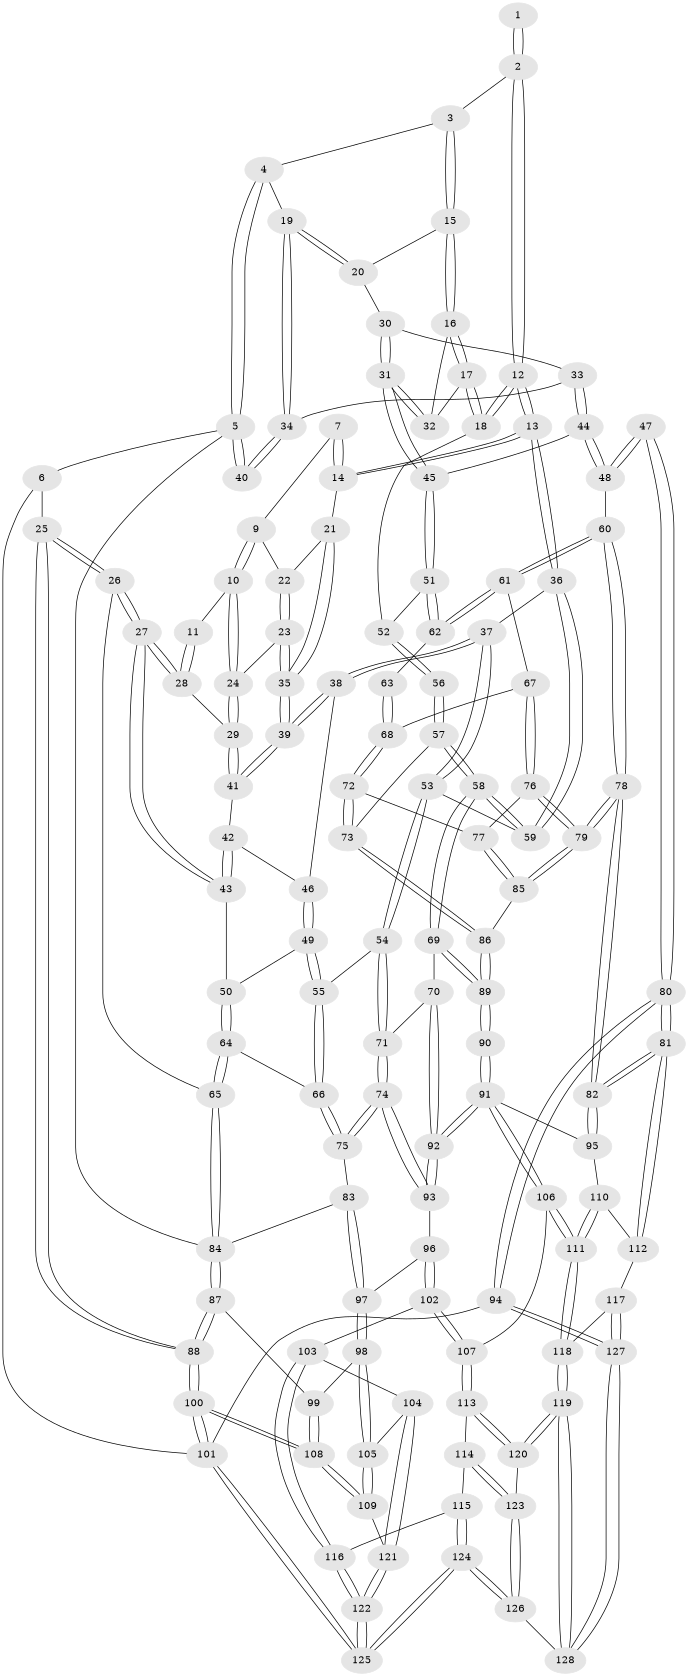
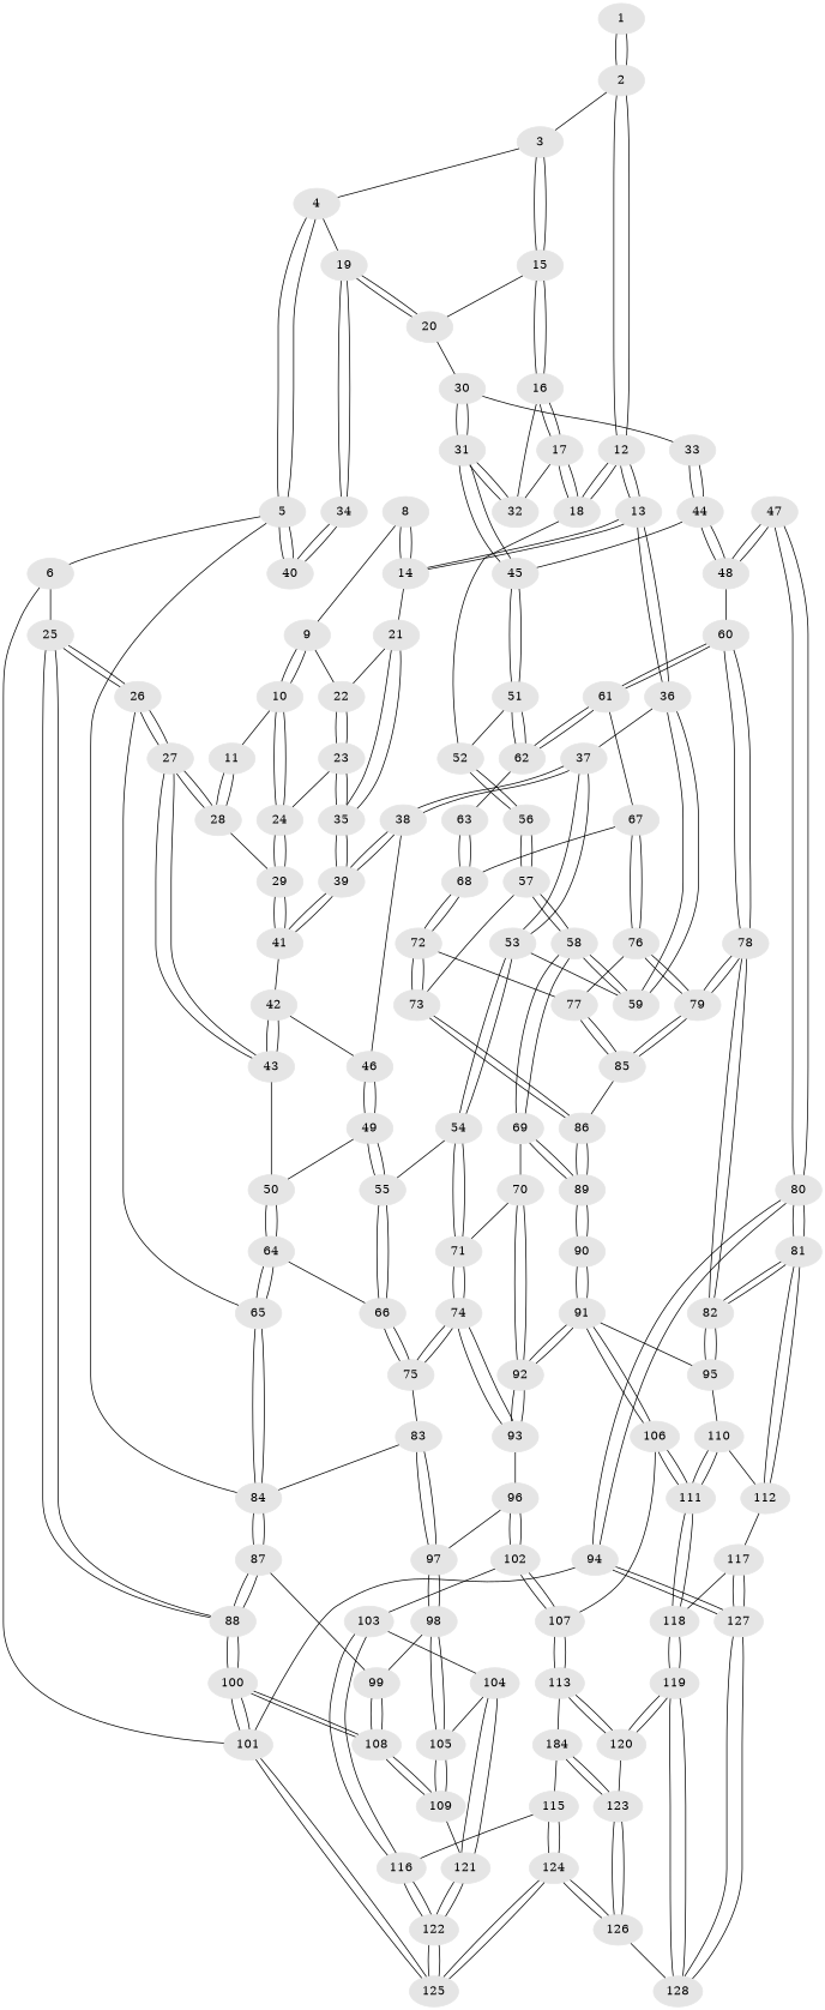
  graph {
    node [color=gray90 style=filled]
    1
    2
    3
    12
-   8 [label=7]
+   8
    9
    14
    4
    15
    13
    18
    5
    19
    16
    20
    6
    40
    84
    34
    25
    101
    94
    127
    26
    88
    125
    11
    28
    10
    22
    21
    24
    23
    29
    36
    52
    37
    59
    35
    17
    32
    30
    56
    31
    33
    39
    41
    27
    65
    100
    43
    50
    42
    45
    44
    51
    48
    38
    53
    46
    54
    49
    47
    80
    64
    60
    62
    55
    81
    61
    78
    66
    63
    57
    71
    74
    75
    58
    73
    68
    69
    86
    70
    89
    67
    79
    82
    76
    72
    87
    83
    77
    92
    90
    93
    85
    96
    97
    95
    112
    117
    110
    98
    99
    108
    91
    106
    107
    111
    102
    128
    103
    105
    109
    104
    116
    113
    121
    122
    118
-   114
+   114 [label=184]
    120
    119
    115
    123
    124
    126
    1 -- 2
    1 -- 2
    2 -- 3
    2 -- 12
    2 -- 12
    3 -- 4
    3 -- 15
    3 -- 15
    12 -- 13
    12 -- 13
    12 -- 18
    12 -- 18
    8 -- 9
    8 -- 14
    8 -- 14
    9 -- 10
    9 -- 10
    9 -- 22
    14 -- 21
    4 -- 5
    4 -- 5
    4 -- 19
    15 -- 16
    15 -- 16
    15 -- 20
    13 -- 14
    13 -- 14
    13 -- 36
    13 -- 36
    18 -- 52
    5 -- 6
    5 -- 40
    5 -- 40
    5 -- 84
    19 -- 20
    19 -- 20
    19 -- 34
    19 -- 34
    16 -- 17
    16 -- 17
    16 -- 32
    20 -- 30
    6 -- 25
    6 -- 101
    84 -- 87
    84 -- 87
    34 -- 40
    34 -- 40
    25 -- 26
    25 -- 26
    25 -- 88
    25 -- 88
    101 -- 125
    101 -- 125
    94 -- 101
    94 -- 127
    94 -- 127
    127 -- 128
    127 -- 128
    26 -- 27
    26 -- 27
    26 -- 65
    88 -- 100
    88 -- 100
    11 -- 28
    11 -- 28
    28 -- 29
    10 -- 11
    10 -- 24
    10 -- 24
    22 -- 23
    22 -- 23
    21 -- 22
    21 -- 35
    21 -- 35
    24 -- 29
    24 -- 29
    23 -- 24
    23 -- 35
    23 -- 35
    29 -- 41
    29 -- 41
    36 -- 37
    36 -- 59
    36 -- 59
    52 -- 56
    52 -- 56
    37 -- 38
    37 -- 38
    37 -- 53
    37 -- 53
    35 -- 39
    35 -- 39
    17 -- 18
    17 -- 18
    17 -- 32
    30 -- 31
    30 -- 31
    30 -- 33
    56 -- 57
    56 -- 57
    31 -- 32
    31 -- 32
    31 -- 45
    31 -- 45
-   33 -- 34
    33 -- 44
    33 -- 44
    39 -- 41
    39 -- 41
    41 -- 42
    27 -- 28
    27 -- 28
    27 -- 43
    27 -- 43
    65 -- 84
    65 -- 84
    100 -- 101
    100 -- 101
    100 -- 108
    100 -- 108
    43 -- 50
    50 -- 64
    50 -- 64
    42 -- 43
    42 -- 43
    42 -- 46
    45 -- 51
    45 -- 51
    44 -- 45
    44 -- 48
    44 -- 48
    51 -- 52
    51 -- 62
    51 -- 62
    48 -- 60
    38 -- 39
    38 -- 39
    38 -- 46
    53 -- 59
    53 -- 54
    53 -- 54
    46 -- 49
    46 -- 49
    54 -- 55
    54 -- 71
    54 -- 71
    49 -- 50
    49 -- 55
    49 -- 55
    47 -- 48
    47 -- 48
    47 -- 80
    47 -- 80
    80 -- 94
    80 -- 94
    80 -- 81
    80 -- 81
    64 -- 65
    64 -- 65
    64 -- 66
    60 -- 61
    60 -- 61
    60 -- 78
    60 -- 78
    62 -- 63
    55 -- 66
    55 -- 66
    81 -- 82
    81 -- 82
    81 -- 112
    81 -- 112
    61 -- 62
    61 -- 62
    61 -- 67
    78 -- 79
    78 -- 79
    78 -- 82
    78 -- 82
    66 -- 75
    66 -- 75
    63 -- 68
    63 -- 68
    57 -- 58
    57 -- 58
    57 -- 73
    71 -- 74
    71 -- 74
    74 -- 75
    74 -- 75
    74 -- 93
    74 -- 93
    75 -- 83
    58 -- 59
    58 -- 59
    58 -- 69
    58 -- 69
    73 -- 86
    73 -- 86
    68 -- 72
    68 -- 72
    69 -- 70
    69 -- 89
    69 -- 89
    86 -- 89
    86 -- 89
    70 -- 71
    70 -- 92
    70 -- 92
    89 -- 90
    89 -- 90
    67 -- 68
    67 -- 76
    67 -- 76
    79 -- 85
    79 -- 85
    82 -- 95
    82 -- 95
    76 -- 79
    76 -- 79
    76 -- 77
    72 -- 73
    72 -- 73
    72 -- 77
    87 -- 88
    87 -- 88
    87 -- 99
    83 -- 84
    83 -- 97
    83 -- 97
    77 -- 85
    77 -- 85
    92 -- 93
    92 -- 93
    90 -- 91
    90 -- 91
    93 -- 96
    85 -- 86
    96 -- 97
    96 -- 102
    96 -- 102
    97 -- 98
    97 -- 98
    95 -- 110
    112 -- 117
    117 -- 127
    117 -- 127
    117 -- 118
    110 -- 112
    110 -- 111
    110 -- 111
    98 -- 99
    98 -- 105
    98 -- 105
    99 -- 108
    99 -- 108
    108 -- 109
    108 -- 109
    91 -- 92
    91 -- 92
    91 -- 95
    91 -- 106
    91 -- 106
    106 -- 107
    106 -- 111
    106 -- 111
    107 -- 113
    107 -- 113
    111 -- 118
    111 -- 118
    102 -- 107
    102 -- 107
    102 -- 103
    103 -- 104
    103 -- 116
    103 -- 116
    105 -- 109
    105 -- 109
    109 -- 121
    104 -- 105
    104 -- 121
    104 -- 121
    116 -- 122
    116 -- 122
    113 -- 114
    113 -- 120
    113 -- 120
    121 -- 122
    121 -- 122
    122 -- 125
    122 -- 125
    118 -- 119
    118 -- 119
    114 -- 115
    114 -- 123
    114 -- 123
    120 -- 123
    119 -- 128
    119 -- 128
    119 -- 120
    119 -- 120
    115 -- 116
    115 -- 124
    115 -- 124
    123 -- 126
    123 -- 126
    124 -- 125
    124 -- 125
    124 -- 126
    124 -- 126
    126 -- 128
  }
